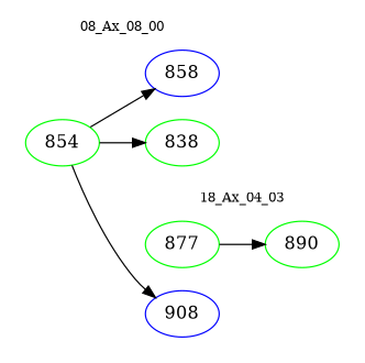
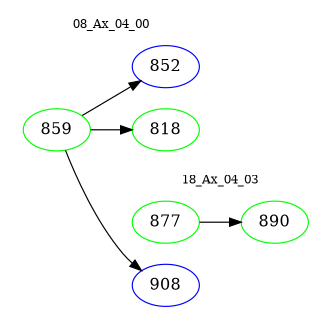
  digraph {
    rankdir=LR
    node [color=green]
    edge [color=black]
-   n1 [label=854]
-   n2 [label=838]
-   n3 [color=blue label=858]
+   n1 [label=859]
+   n2 [label=818]
+   n3 [color=blue label=852]
    n4 [label=877]
    n5 [color=blue label=908]
    n6 [label=890]
    subgraph cluster_1 {
      color=white
      fontsize=10
-     label="08_Ax_08_00"
+     label="08_Ax_04_00"
      n1
      n2
      n3
    }
    subgraph cluster_2 {
      color=white
      fontsize=10
      label="18_Ax_04_03"
      n4
      n5
      n6
    }
    n1 -> n2
    n1 -> n3
    n1 -> n5
    n4 -> n6
  }
